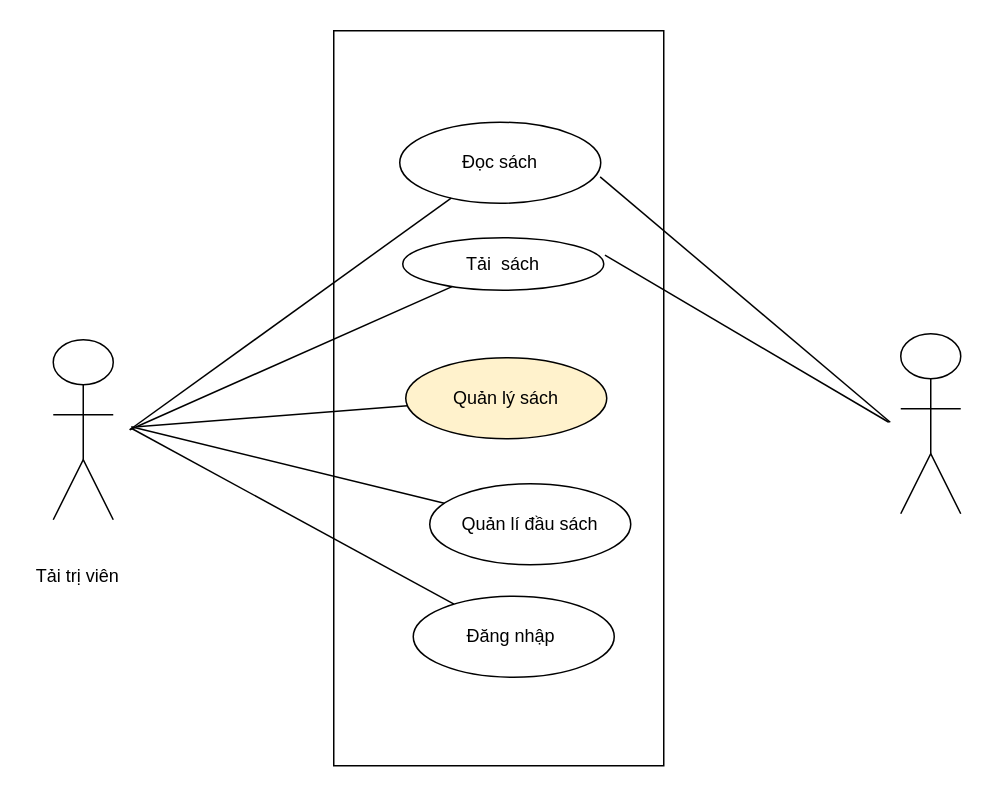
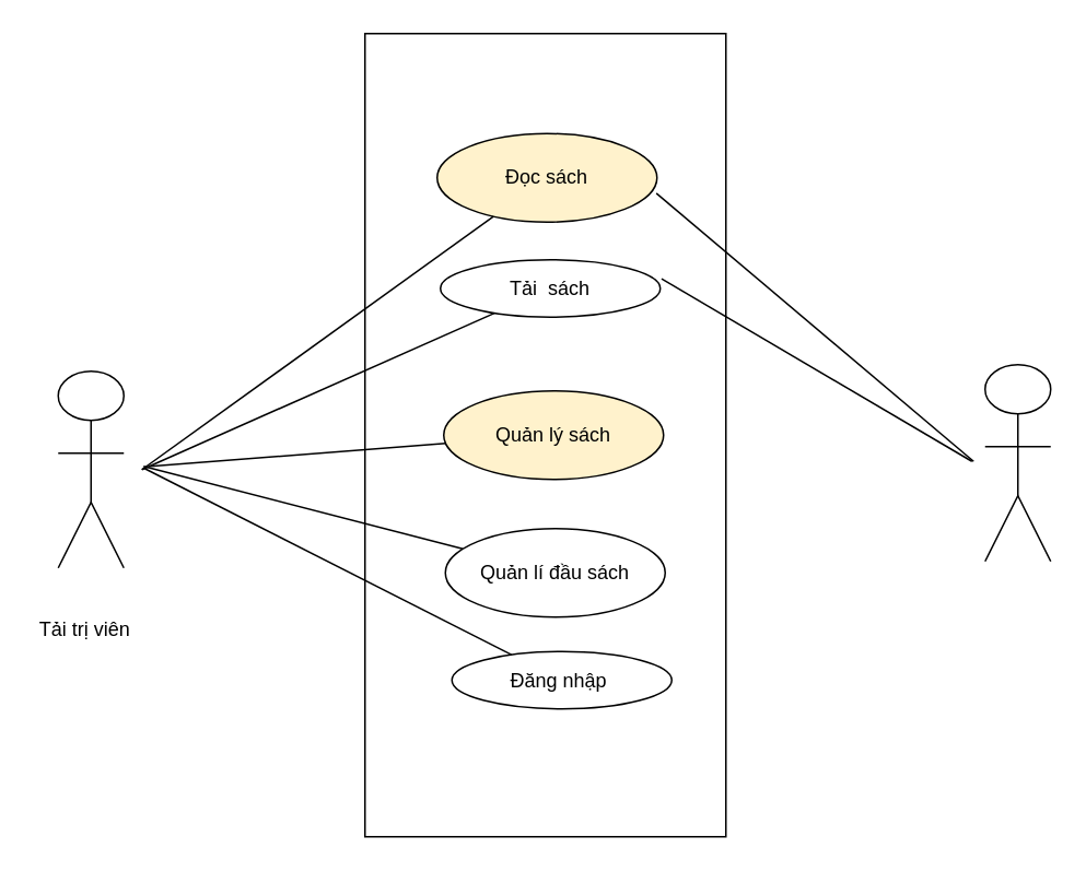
  <mxCell id="0" />
  <mxCell id="1" parent="0" />
  <mxCell id="2" value="" style="rounded=0;whiteSpace=wrap;html=1;" parent="1" vertex="1"><mxGeometry x="222" y="20" width="220" height="490" as="geometry" /></mxCell>
  <mxCell id="3" value="" style="ellipse;whiteSpace=wrap;html=1;" parent="1" vertex="1"><mxGeometry x="35" y="226" width="40" height="30" as="geometry" /></mxCell>
  <mxCell id="4" value="" style="endArrow=none;html=1;rounded=0;entryX=0.5;entryY=1;entryDx=0;entryDy=0;" parent="1" target="3" edge="1"><mxGeometry width="50" height="50" relative="1" as="geometry"><mxPoint x="55" y="306" as="sourcePoint" /><mxPoint x="255" y="286" as="targetPoint" /></mxGeometry></mxCell>
  <mxCell id="5" value="" style="endArrow=none;html=1;rounded=0;" parent="1" edge="1"><mxGeometry width="50" height="50" relative="1" as="geometry"><mxPoint x="35" y="276" as="sourcePoint" /><mxPoint x="75" y="276" as="targetPoint" /><Array as="points"><mxPoint x="45" y="276" /><mxPoint x="65" y="276" /></Array></mxGeometry></mxCell>
  <mxCell id="6" value="" style="endArrow=none;html=1;rounded=0;" parent="1" edge="1"><mxGeometry width="50" height="50" relative="1" as="geometry"><mxPoint x="35" y="346" as="sourcePoint" /><mxPoint x="75" y="346" as="targetPoint" /><Array as="points"><mxPoint x="55" y="306" /></Array></mxGeometry></mxCell>
  <mxCell id="7" value="" style="ellipse;whiteSpace=wrap;html=1;" parent="1" vertex="1"><mxGeometry x="600" y="222" width="40" height="30" as="geometry" /></mxCell>
  <mxCell id="8" value="" style="endArrow=none;html=1;rounded=0;entryX=0.5;entryY=1;entryDx=0;entryDy=0;" parent="1" target="7" edge="1"><mxGeometry width="50" height="50" relative="1" as="geometry"><mxPoint x="620" y="302" as="sourcePoint" /><mxPoint x="820" y="282" as="targetPoint" /></mxGeometry></mxCell>
  <mxCell id="9" value="" style="endArrow=none;html=1;rounded=0;" parent="1" edge="1"><mxGeometry width="50" height="50" relative="1" as="geometry"><mxPoint x="600" y="272" as="sourcePoint" /><mxPoint x="640" y="272" as="targetPoint" /><Array as="points"><mxPoint x="610" y="272" /><mxPoint x="630" y="272" /></Array></mxGeometry></mxCell>
  <mxCell id="10" value="" style="endArrow=none;html=1;rounded=0;" parent="1" edge="1"><mxGeometry width="50" height="50" relative="1" as="geometry"><mxPoint x="600" y="342" as="sourcePoint" /><mxPoint x="640" y="342" as="targetPoint" /><Array as="points"><mxPoint x="620" y="302" /></Array></mxGeometry></mxCell>
  <mxCell id="11" value="Tải trị viên" style="text;html=1;strokeColor=none;fillColor=none;align=center;verticalAlign=middle;whiteSpace=wrap;rounded=0;" parent="1" vertex="1"><mxGeometry x="20" y="369" width="63" height="30" as="geometry" /></mxCell>
- <mxCell id="12" value="Đọc sách" style="ellipse;whiteSpace=wrap;html=1;" parent="1" vertex="1"><mxGeometry x="266" y="81" width="134" height="54" as="geometry" /></mxCell>
+ <mxCell id="12" value="Đọc sách" style="ellipse;whiteSpace=wrap;html=1;fillColor=#fff2cc;" parent="1" vertex="1"><mxGeometry x="266" y="81" width="134" height="54" as="geometry" /></mxCell>
  <mxCell id="13" value="Tải&amp;nbsp; sách" style="ellipse;whiteSpace=wrap;html=1;" parent="1" vertex="1"><mxGeometry x="268" y="158" width="134" height="35" as="geometry" /></mxCell>
  <mxCell id="14" value="Quản lý sách" style="ellipse;whiteSpace=wrap;html=1;fillColor=#fff2cc;" parent="1" vertex="1"><mxGeometry x="270" y="238" width="134" height="54" as="geometry" /></mxCell>
- <mxCell id="15" value="Quản lí đầu sách" style="ellipse;whiteSpace=wrap;html=1;" parent="1" vertex="1"><mxGeometry x="286" y="322" width="134" height="54" as="geometry" /></mxCell>
- <mxCell id="16" value="Đăng nhập&amp;nbsp;" style="ellipse;whiteSpace=wrap;html=1;" parent="1" vertex="1"><mxGeometry x="275" y="397" width="134" height="54" as="geometry" /></mxCell>
+ <mxCell id="15" value="Quản lí đầu sách" style="ellipse;whiteSpace=wrap;html=1;" parent="1" vertex="1"><mxGeometry x="271" y="322" width="134" height="54" as="geometry" /></mxCell>
+ <mxCell id="16" value="Đăng nhập&amp;nbsp;" style="ellipse;whiteSpace=wrap;html=1;" parent="1" vertex="1"><mxGeometry x="275" y="397" width="134" height="35" as="geometry" /></mxCell>
  <mxCell id="17" value="" style="endArrow=none;html=1;rounded=0;" parent="1" target="12" edge="1"><mxGeometry width="50" height="50" relative="1" as="geometry"><mxPoint x="86" y="286" as="sourcePoint" /><mxPoint x="360" y="276" as="targetPoint" /></mxGeometry></mxCell>
  <mxCell id="18" value="" style="endArrow=none;html=1;rounded=0;" parent="1" target="13" edge="1"><mxGeometry width="50" height="50" relative="1" as="geometry"><mxPoint x="86" y="286" as="sourcePoint" /><mxPoint x="310" y="142" as="targetPoint" /></mxGeometry></mxCell>
  <mxCell id="19" value="" style="endArrow=none;html=1;rounded=0;" parent="1" target="14" edge="1"><mxGeometry width="50" height="50" relative="1" as="geometry"><mxPoint x="91" y="284" as="sourcePoint" /><mxPoint x="320" y="152" as="targetPoint" /></mxGeometry></mxCell>
  <mxCell id="20" value="" style="endArrow=none;html=1;rounded=0;" parent="1" target="15" edge="1"><mxGeometry width="50" height="50" relative="1" as="geometry"><mxPoint x="87" y="284" as="sourcePoint" /><mxPoint x="330" y="162" as="targetPoint" /></mxGeometry></mxCell>
  <mxCell id="21" value="" style="endArrow=none;html=1;rounded=0;" parent="1" target="16" edge="1"><mxGeometry width="50" height="50" relative="1" as="geometry"><mxPoint x="87" y="285" as="sourcePoint" /><mxPoint x="340" y="172" as="targetPoint" /></mxGeometry></mxCell>
  <mxCell id="22" value="" style="endArrow=none;html=1;rounded=0;entryX=0.997;entryY=0.674;entryDx=0;entryDy=0;entryPerimeter=0;" parent="1" target="12" edge="1"><mxGeometry width="50" height="50" relative="1" as="geometry"><mxPoint x="593" y="281" as="sourcePoint" /><mxPoint x="350" y="182" as="targetPoint" /></mxGeometry></mxCell>
  <mxCell id="23" value="" style="endArrow=none;html=1;rounded=0;entryX=1.006;entryY=0.33;entryDx=0;entryDy=0;entryPerimeter=0;" parent="1" target="13" edge="1"><mxGeometry width="50" height="50" relative="1" as="geometry"><mxPoint x="592" y="281" as="sourcePoint" /><mxPoint x="360" y="192" as="targetPoint" /></mxGeometry></mxCell>
